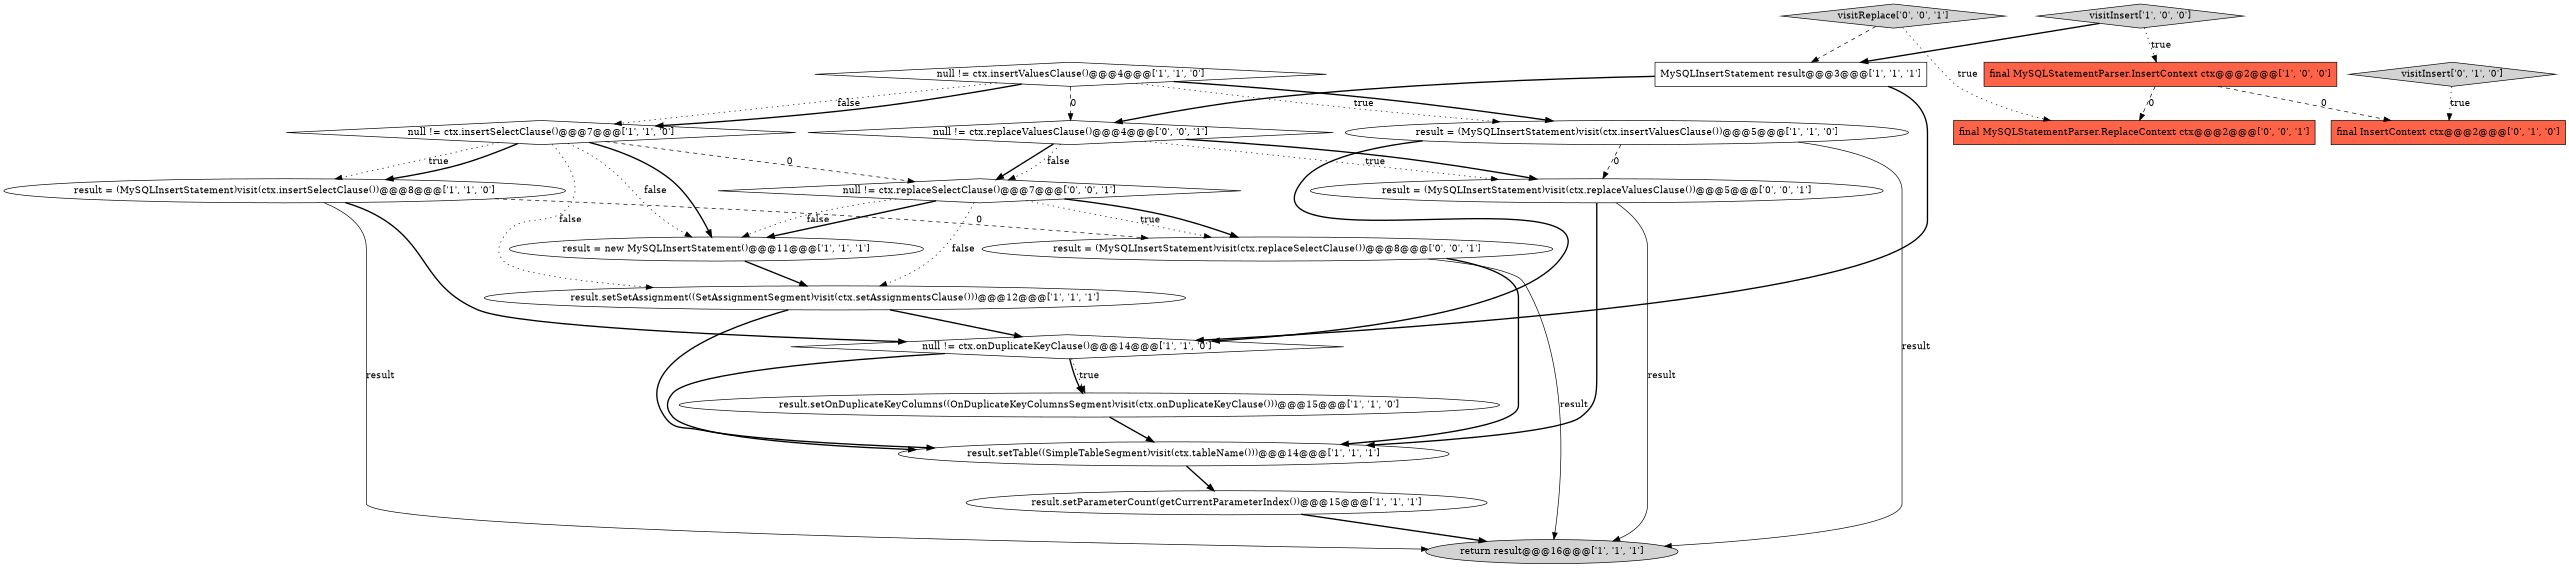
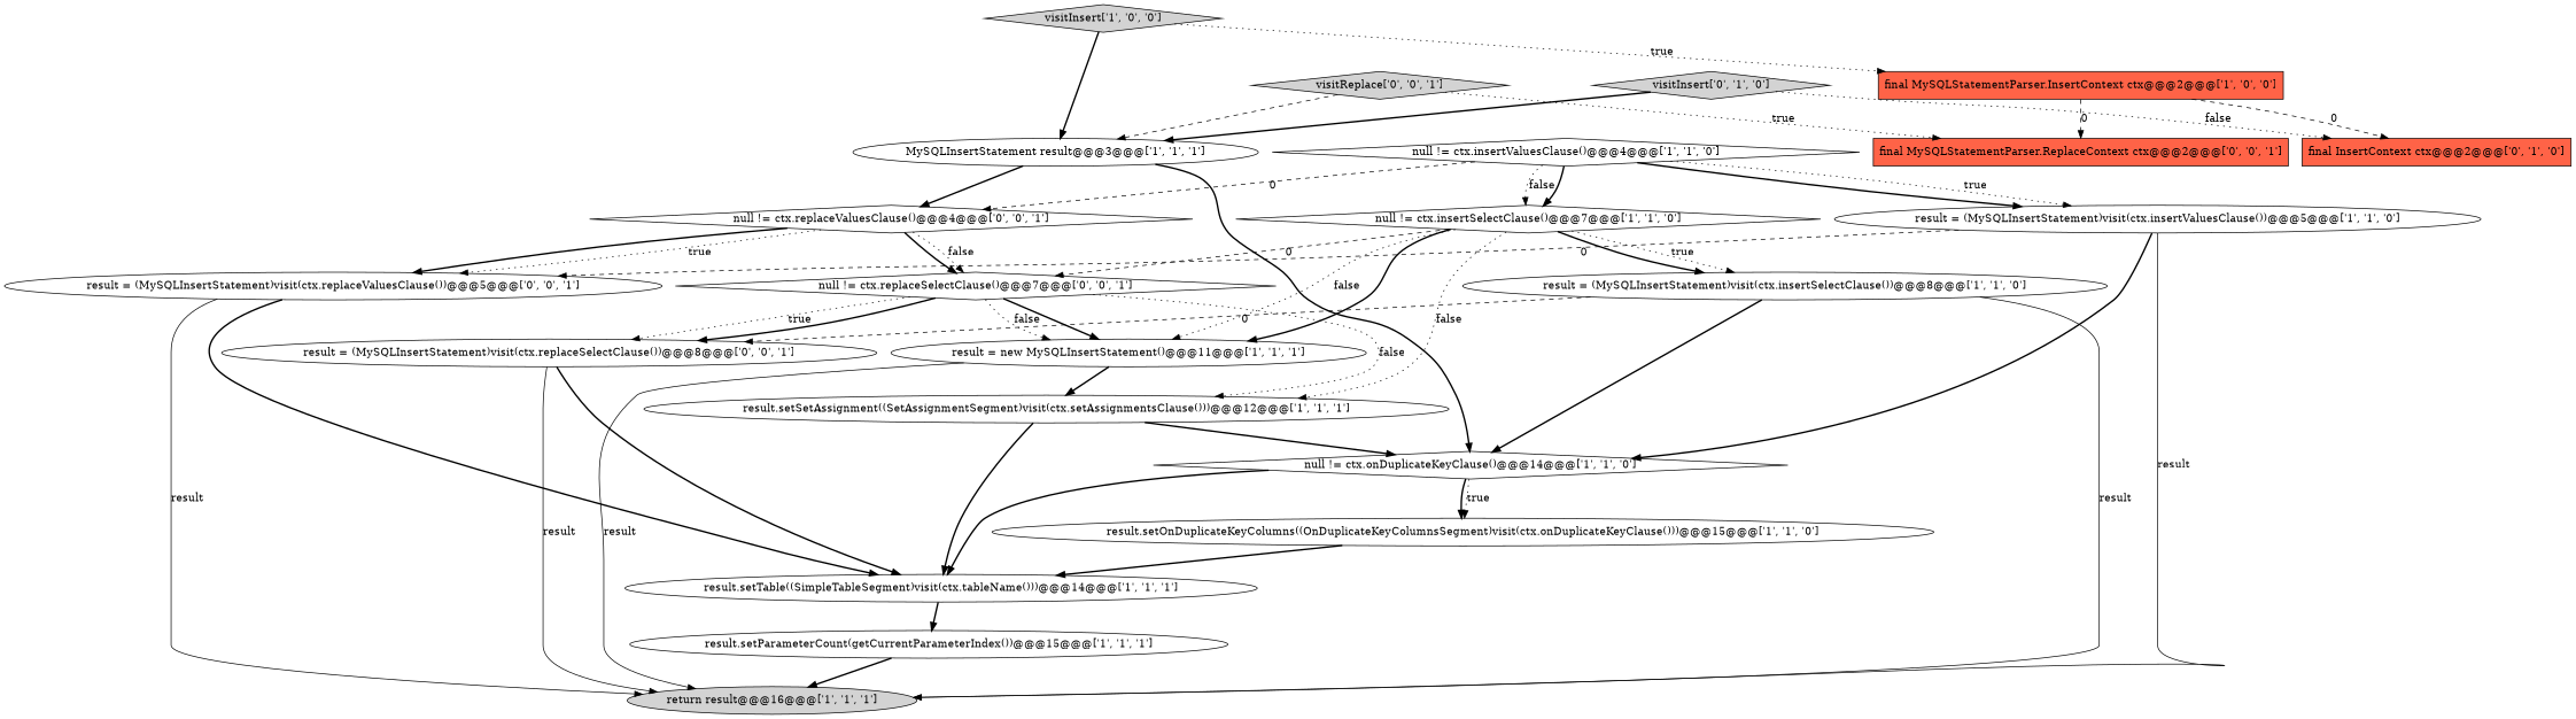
  digraph {
    node [fillcolor=white shape=ellipse style=filled]
    edge [style=bold]
    n1 [label="null != ctx.onDuplicateKeyClause()@@@14@@@['1', '1', '0']" shape=diamond]
    n2 [label="result.setOnDuplicateKeyColumns((OnDuplicateKeyColumnsSegment)visit(ctx.onDuplicateKeyClause()))@@@15@@@['1', '1', '0']"]
    n3 [label="result.setTable((SimpleTableSegment)visit(ctx.tableName()))@@@14@@@['1', '1', '1']"]
    n4 [label="result.setParameterCount(getCurrentParameterIndex())@@@15@@@['1', '1', '1']"]
    n5 [fillcolor=lightgray label="visitInsert['1', '0', '0']" shape=diamond]
    n6 [fillcolor=tomato label="final MySQLStatementParser.InsertContext ctx@@@2@@@['1', '0', '0']" shape=box]
-   n7 [label="MySQLInsertStatement result@@@3@@@['1', '1', '1']" shape=box]
+   n7 [label="MySQLInsertStatement result@@@3@@@['1', '1', '1']"]
    n8 [fillcolor=tomato label="final MySQLStatementParser.ReplaceContext ctx@@@2@@@['0', '0', '1']" shape=box]
    n9 [fillcolor=tomato label="final InsertContext ctx@@@2@@@['0', '1', '0']" shape=box]
    n10 [label="null != ctx.replaceValuesClause()@@@4@@@['0', '0', '1']" shape=diamond]
    n11 [label="null != ctx.insertSelectClause()@@@7@@@['1', '1', '0']" shape=diamond]
    n12 [label="result.setSetAssignment((SetAssignmentSegment)visit(ctx.setAssignmentsClause()))@@@12@@@['1', '1', '1']"]
    n13 [label="null != ctx.replaceSelectClause()@@@7@@@['0', '0', '1']" shape=diamond]
    n14 [label="result = new MySQLInsertStatement()@@@11@@@['1', '1', '1']"]
    n15 [label="result = (MySQLInsertStatement)visit(ctx.insertSelectClause())@@@8@@@['1', '1', '0']"]
    n16 [label="result = (MySQLInsertStatement)visit(ctx.replaceSelectClause())@@@8@@@['0', '0', '1']"]
    n17 [fillcolor=lightgray label="return result@@@16@@@['1', '1', '1']"]
    n18 [label="result = (MySQLInsertStatement)visit(ctx.replaceValuesClause())@@@5@@@['0', '0', '1']"]
    n19 [fillcolor=lightgray label="visitReplace['0', '0', '1']" shape=diamond]
    n20 [label="null != ctx.insertValuesClause()@@@4@@@['1', '1', '0']" shape=diamond]
    n21 [label="result = (MySQLInsertStatement)visit(ctx.insertValuesClause())@@@5@@@['1', '1', '0']"]
    n22 [fillcolor=lightgray label="visitInsert['0', '1', '0']" shape=diamond]
    n1 -> n2
    n1 -> n2 [label=true style=dotted]
    n1 -> n3
    n2 -> n3
    n3 -> n4
    n4 -> n17
    n5 -> n6 [label=true style=dotted]
    n5 -> n7
    n6 -> n8 [label=0 style=dashed]
    n6 -> n9 [label=0 style=dashed]
    n7 -> n1
    n7 -> n10
    n10 -> n13
    n10 -> n13 [label=false style=dotted]
    n10 -> n18 [label=true style=dotted]
    n10 -> n18
    n11 -> n12 [label=false style=dotted]
    n11 -> n13 [label=0 style=dashed]
    n11 -> n14 [label=false style=dotted]
    n11 -> n14
    n11 -> n15 [label=true style=dotted]
    n11 -> n15
    n12 -> n1
    n12 -> n3
    n13 -> n12 [label=false style=dotted]
    n13 -> n14
    n13 -> n14 [label=false style=dotted]
    n13 -> n16 [label=true style=dotted]
    n13 -> n16
    n14 -> n12
+   n14 -> n17 [label=result style=solid]
    n15 -> n1
    n15 -> n16 [label=0 style=dashed]
    n15 -> n17 [label=result style=solid]
    n16 -> n3
    n16 -> n17 [label=result style=solid]
    n18 -> n3
    n18 -> n17 [label=result style=solid]
    n19 -> n7 [style=dashed]
    n19 -> n8 [label=true style=dotted]
    n20 -> n10 [label=0 style=dashed]
    n20 -> n11 [label=false style=dotted]
    n20 -> n11
    n20 -> n21 [label=true style=dotted]
    n20 -> n21
    n21 -> n1
    n21 -> n17 [label=result style=solid]
    n21 -> n18 [label=0 style=dashed]
-   n22 -> n9 [label=true style=dotted]
+   n22 -> n7
+   n22 -> n9 [label=false style=dotted]
  }
